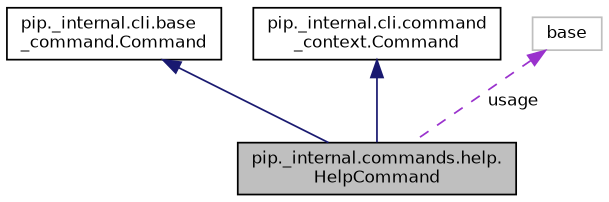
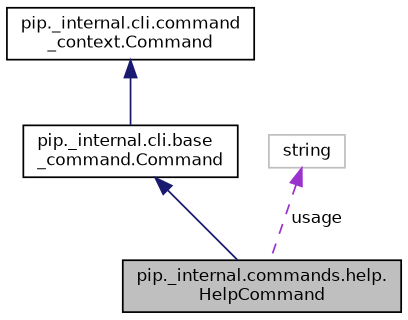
  digraph {
    node [color=black fillcolor=white fontname=Helvetica fontsize=10 shape=record style=filled]
    edge [color=midnightblue dir=back fontname=Helvetica fontsize=10 labelfontname=Helvetica labelfontsize=10 style=solid]
    n1 [fillcolor=grey75 fontcolor=black height=0.2 label="pip._internal.commands.help.\lHelpCommand" width=0.4]
    n2 [height=0.2 label="pip._internal.cli.base\l_command.Command" width=0.4]
    n3 [height=0.2 label="pip._internal.cli.command\l_context.Command" width=0.4]
-   n4 [color=grey75 height=0.2 label=base width=0.4]
+   n4 [color=grey75 height=0.2 label=string width=0.4]
    n2 -> n1
-   n3 -> n1
+   n3 -> n2
    n4 -> n1 [color=darkorchid3 label=" usage" style=dashed]
  }
